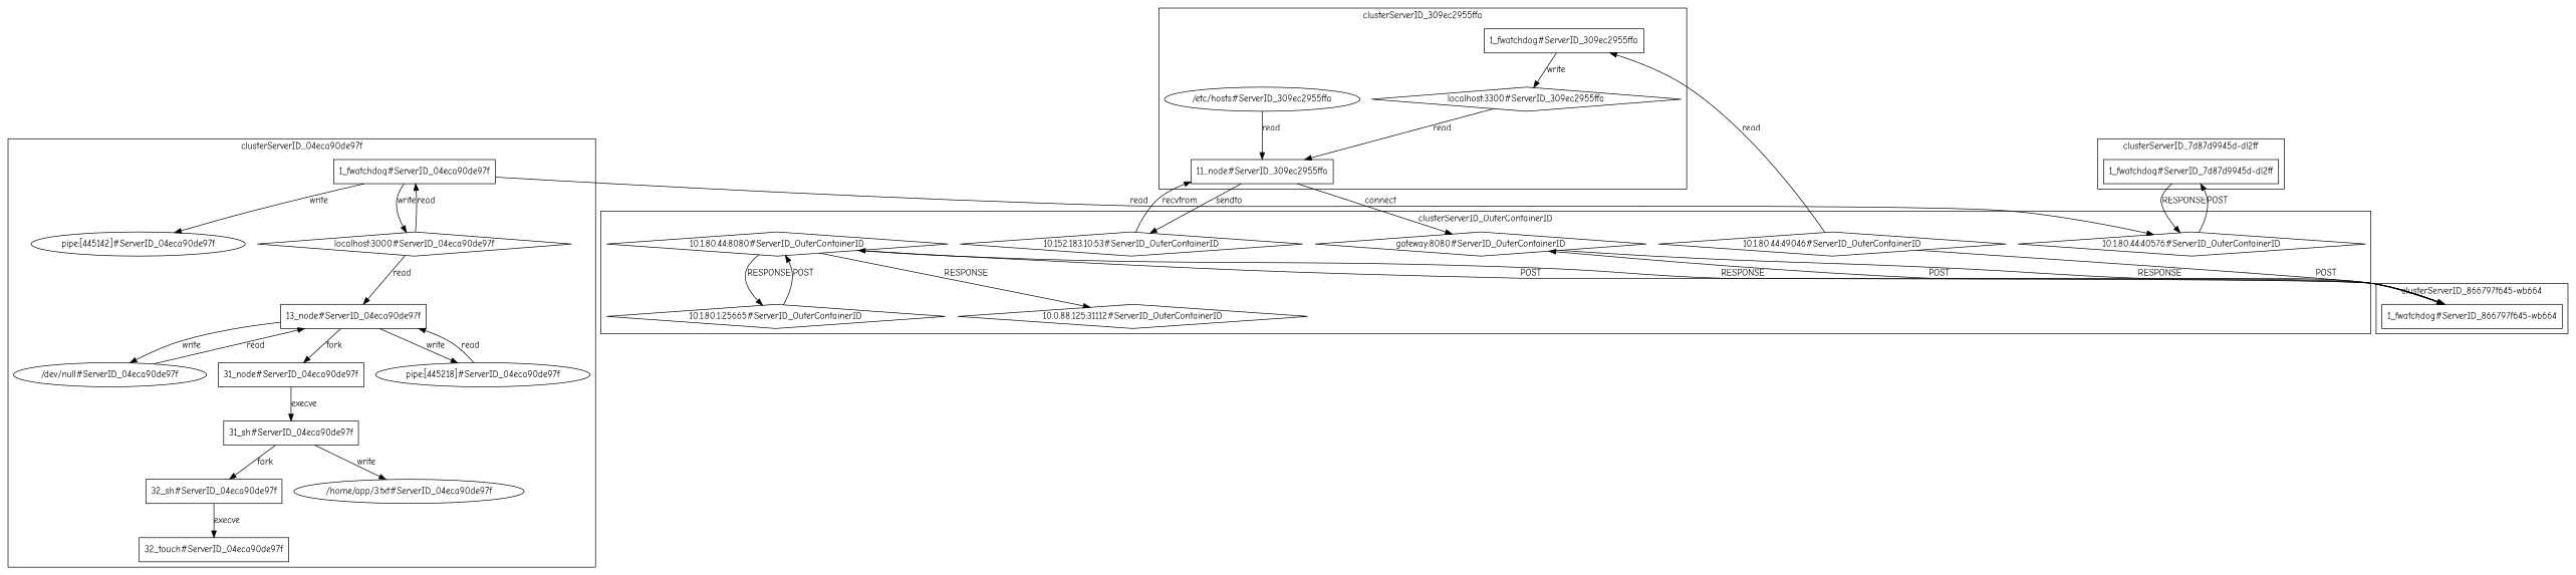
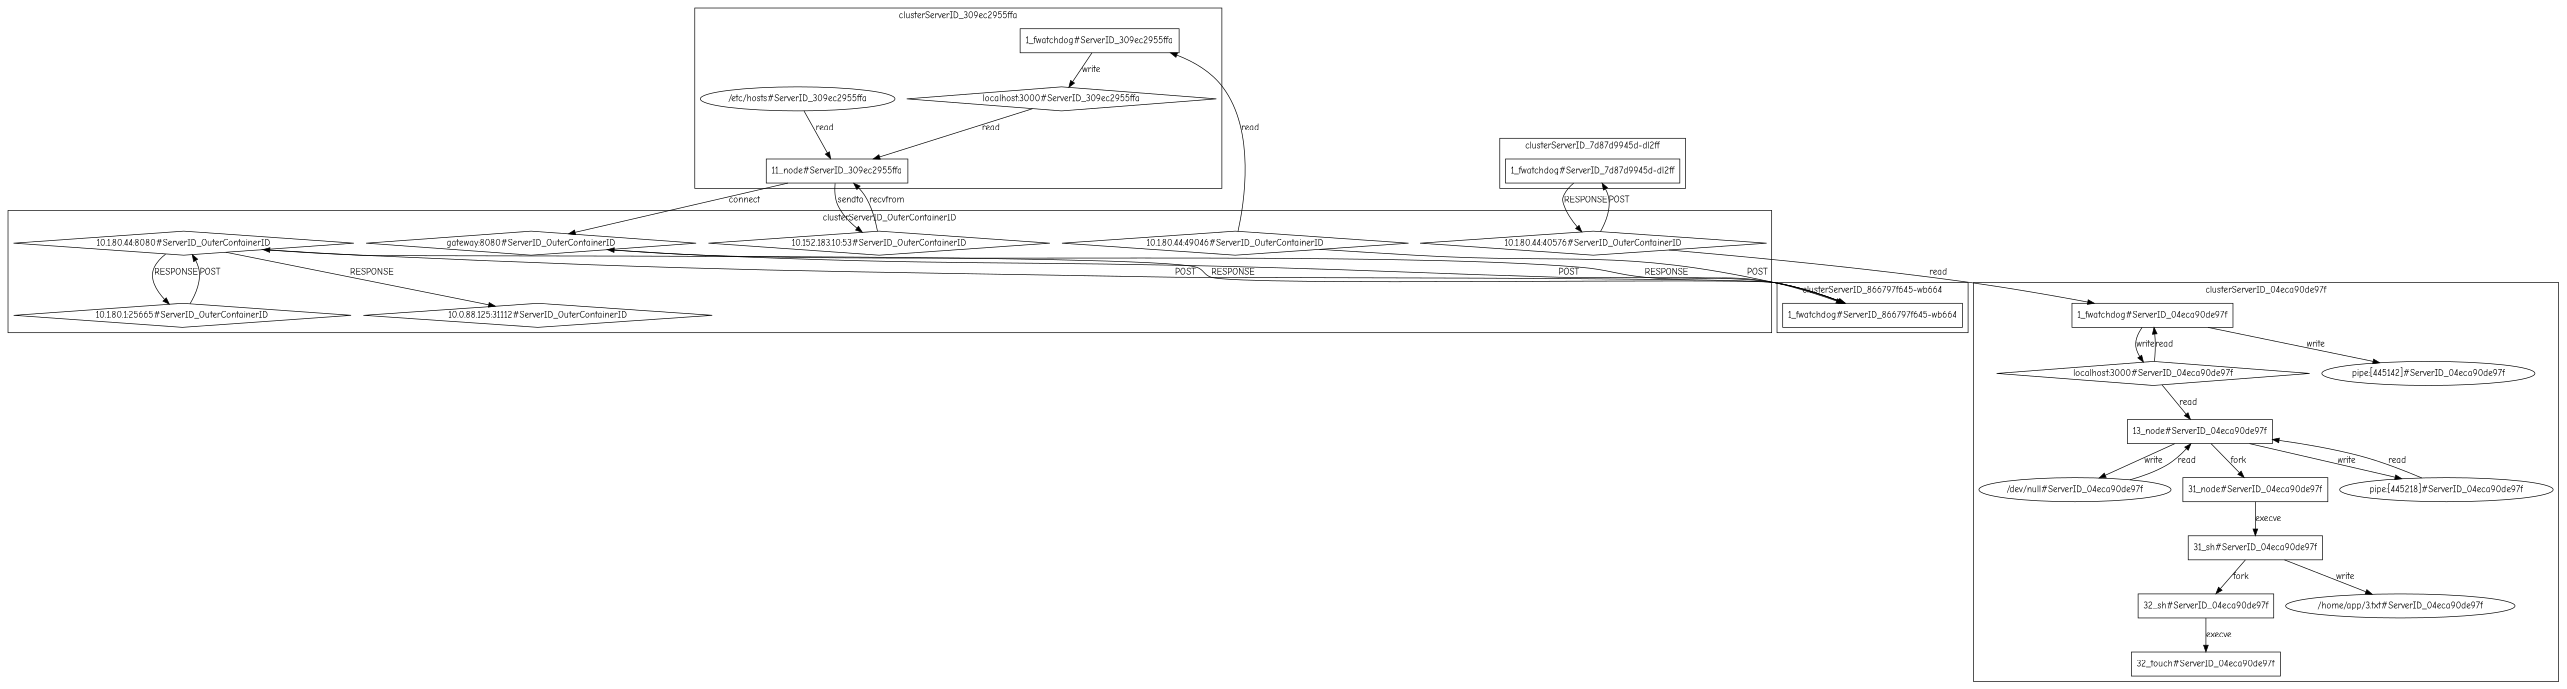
  digraph {
    fontname="Comic Neue"
    node [fontname="Comic Neue" shape=box]
    edge [fontname="Comic Neue"]
    "1_fwatchdog#ServerID_04eca90de97f"
    "localhost:3000#ServerID_04eca90de97f" [shape=diamond]
    "13_node#ServerID_04eca90de97f"
    "/dev/null#ServerID_04eca90de97f" [shape=ellipse]
    "pipe:[445218]#ServerID_04eca90de97f" [shape=ellipse]
    "31_node#ServerID_04eca90de97f"
    "31_sh#ServerID_04eca90de97f"
    "32_sh#ServerID_04eca90de97f"
    "32_touch#ServerID_04eca90de97f"
    "/home/app/3.txt#ServerID_04eca90de97f" [shape=ellipse]
    "pipe:[445142]#ServerID_04eca90de97f" [shape=ellipse]
    "1_fwatchdog#ServerID_309ec2955ffa"
-   "localhost:3000#ServerID_309ec2955ffa" [shape=diamond label="localhost:3300#ServerID_309ec2955ffa"]
+   "localhost:3000#ServerID_309ec2955ffa" [shape=diamond]
    "11_node#ServerID_309ec2955ffa"
    "/etc/hosts#ServerID_309ec2955ffa" [shape=ellipse]
    "1_fwatchdog#ServerID_7d87d9945d-dl2ff"
    "1_fwatchdog#ServerID_866797f645-wb664"
    "10.1.80.44:40576#ServerID_OuterContainerID" [shape=diamond]
    "10.1.80.44:49046#ServerID_OuterContainerID" [shape=diamond]
    "gateway:8080#ServerID_OuterContainerID" [shape=diamond]
    "10.1.80.44:8080#ServerID_OuterContainerID" [shape=diamond]
    "10.152.183.10:53#ServerID_OuterContainerID" [shape=diamond]
    "10.1.80.1:25665#ServerID_OuterContainerID" [shape=diamond]
    "10.0.88.125:31112#ServerID_OuterContainerID" [shape=diamond]
    subgraph cluster_1 {
      label=clusterServerID_04eca90de97f
      "1_fwatchdog#ServerID_04eca90de97f"
      "localhost:3000#ServerID_04eca90de97f"
      "13_node#ServerID_04eca90de97f"
      "/dev/null#ServerID_04eca90de97f"
      "pipe:[445218]#ServerID_04eca90de97f"
      "31_node#ServerID_04eca90de97f"
      "31_sh#ServerID_04eca90de97f"
      "32_sh#ServerID_04eca90de97f"
      "32_touch#ServerID_04eca90de97f"
      "/home/app/3.txt#ServerID_04eca90de97f"
      "pipe:[445142]#ServerID_04eca90de97f"
    }
    subgraph cluster_2 {
      label=clusterServerID_309ec2955ffa
      "1_fwatchdog#ServerID_309ec2955ffa"
      "localhost:3000#ServerID_309ec2955ffa"
      "11_node#ServerID_309ec2955ffa"
      "/etc/hosts#ServerID_309ec2955ffa"
    }
    subgraph cluster_3 {
      label="clusterServerID_7d87d9945d-dl2ff"
      "1_fwatchdog#ServerID_7d87d9945d-dl2ff"
    }
    subgraph cluster_4 {
      label="clusterServerID_866797f645-wb664"
      "1_fwatchdog#ServerID_866797f645-wb664"
    }
    subgraph cluster_5 {
      label=clusterServerID_OuterContainerID
      "10.1.80.44:40576#ServerID_OuterContainerID"
      "10.1.80.44:49046#ServerID_OuterContainerID"
      "gateway:8080#ServerID_OuterContainerID"
      "10.1.80.44:8080#ServerID_OuterContainerID"
      "10.152.183.10:53#ServerID_OuterContainerID"
      "10.1.80.1:25665#ServerID_OuterContainerID"
      "10.0.88.125:31112#ServerID_OuterContainerID"
    }
    "1_fwatchdog#ServerID_04eca90de97f" -> "localhost:3000#ServerID_04eca90de97f" [label=write]
    "1_fwatchdog#ServerID_04eca90de97f" -> "pipe:[445142]#ServerID_04eca90de97f" [label=write]
    "localhost:3000#ServerID_04eca90de97f" -> "1_fwatchdog#ServerID_04eca90de97f" [label=read]
    "localhost:3000#ServerID_04eca90de97f" -> "13_node#ServerID_04eca90de97f" [label=read]
    "13_node#ServerID_04eca90de97f" -> "/dev/null#ServerID_04eca90de97f" [label=write]
    "13_node#ServerID_04eca90de97f" -> "pipe:[445218]#ServerID_04eca90de97f" [label=write]
    "13_node#ServerID_04eca90de97f" -> "31_node#ServerID_04eca90de97f" [label=fork]
    "/dev/null#ServerID_04eca90de97f" -> "13_node#ServerID_04eca90de97f" [label=read]
    "pipe:[445218]#ServerID_04eca90de97f" -> "13_node#ServerID_04eca90de97f" [label=read]
    "31_node#ServerID_04eca90de97f" -> "31_sh#ServerID_04eca90de97f" [label=execve]
    "31_sh#ServerID_04eca90de97f" -> "32_sh#ServerID_04eca90de97f" [label=fork]
    "31_sh#ServerID_04eca90de97f" -> "/home/app/3.txt#ServerID_04eca90de97f" [label=write]
    "32_sh#ServerID_04eca90de97f" -> "32_touch#ServerID_04eca90de97f" [label=execve]
    "1_fwatchdog#ServerID_309ec2955ffa" -> "localhost:3000#ServerID_309ec2955ffa" [label=write]
    "localhost:3000#ServerID_309ec2955ffa" -> "11_node#ServerID_309ec2955ffa" [label=read]
    "11_node#ServerID_309ec2955ffa" -> "gateway:8080#ServerID_OuterContainerID" [label=connect]
    "11_node#ServerID_309ec2955ffa" -> "10.152.183.10:53#ServerID_OuterContainerID" [label=sendto]
    "/etc/hosts#ServerID_309ec2955ffa" -> "11_node#ServerID_309ec2955ffa" [label=read]
    "1_fwatchdog#ServerID_7d87d9945d-dl2ff" -> "10.1.80.44:40576#ServerID_OuterContainerID" [label=RESPONSE]
    "1_fwatchdog#ServerID_866797f645-wb664" -> "gateway:8080#ServerID_OuterContainerID" [label=POST]
    "1_fwatchdog#ServerID_866797f645-wb664" -> "10.1.80.44:8080#ServerID_OuterContainerID" [label=POST]
-   "1_fwatchdog#ServerID_04eca90de97f" -> "10.1.80.44:40576#ServerID_OuterContainerID" [label=read]
+   "10.1.80.44:40576#ServerID_OuterContainerID" -> "1_fwatchdog#ServerID_04eca90de97f" [label=read]
    "10.1.80.44:40576#ServerID_OuterContainerID" -> "1_fwatchdog#ServerID_7d87d9945d-dl2ff" [label=POST]
    "10.1.80.44:49046#ServerID_OuterContainerID" -> "1_fwatchdog#ServerID_309ec2955ffa" [label=read]
    "10.1.80.44:49046#ServerID_OuterContainerID" -> "1_fwatchdog#ServerID_866797f645-wb664" [label=POST]
    "gateway:8080#ServerID_OuterContainerID" -> "1_fwatchdog#ServerID_866797f645-wb664" [label=RESPONSE]
    "10.1.80.44:8080#ServerID_OuterContainerID" -> "1_fwatchdog#ServerID_866797f645-wb664" [label=RESPONSE]
    "10.1.80.44:8080#ServerID_OuterContainerID" -> "10.1.80.1:25665#ServerID_OuterContainerID" [label=RESPONSE]
    "10.1.80.44:8080#ServerID_OuterContainerID" -> "10.0.88.125:31112#ServerID_OuterContainerID" [label=RESPONSE]
    "10.152.183.10:53#ServerID_OuterContainerID" -> "11_node#ServerID_309ec2955ffa" [label=recvfrom]
    "10.1.80.1:25665#ServerID_OuterContainerID" -> "10.1.80.44:8080#ServerID_OuterContainerID" [label=POST]
  }
